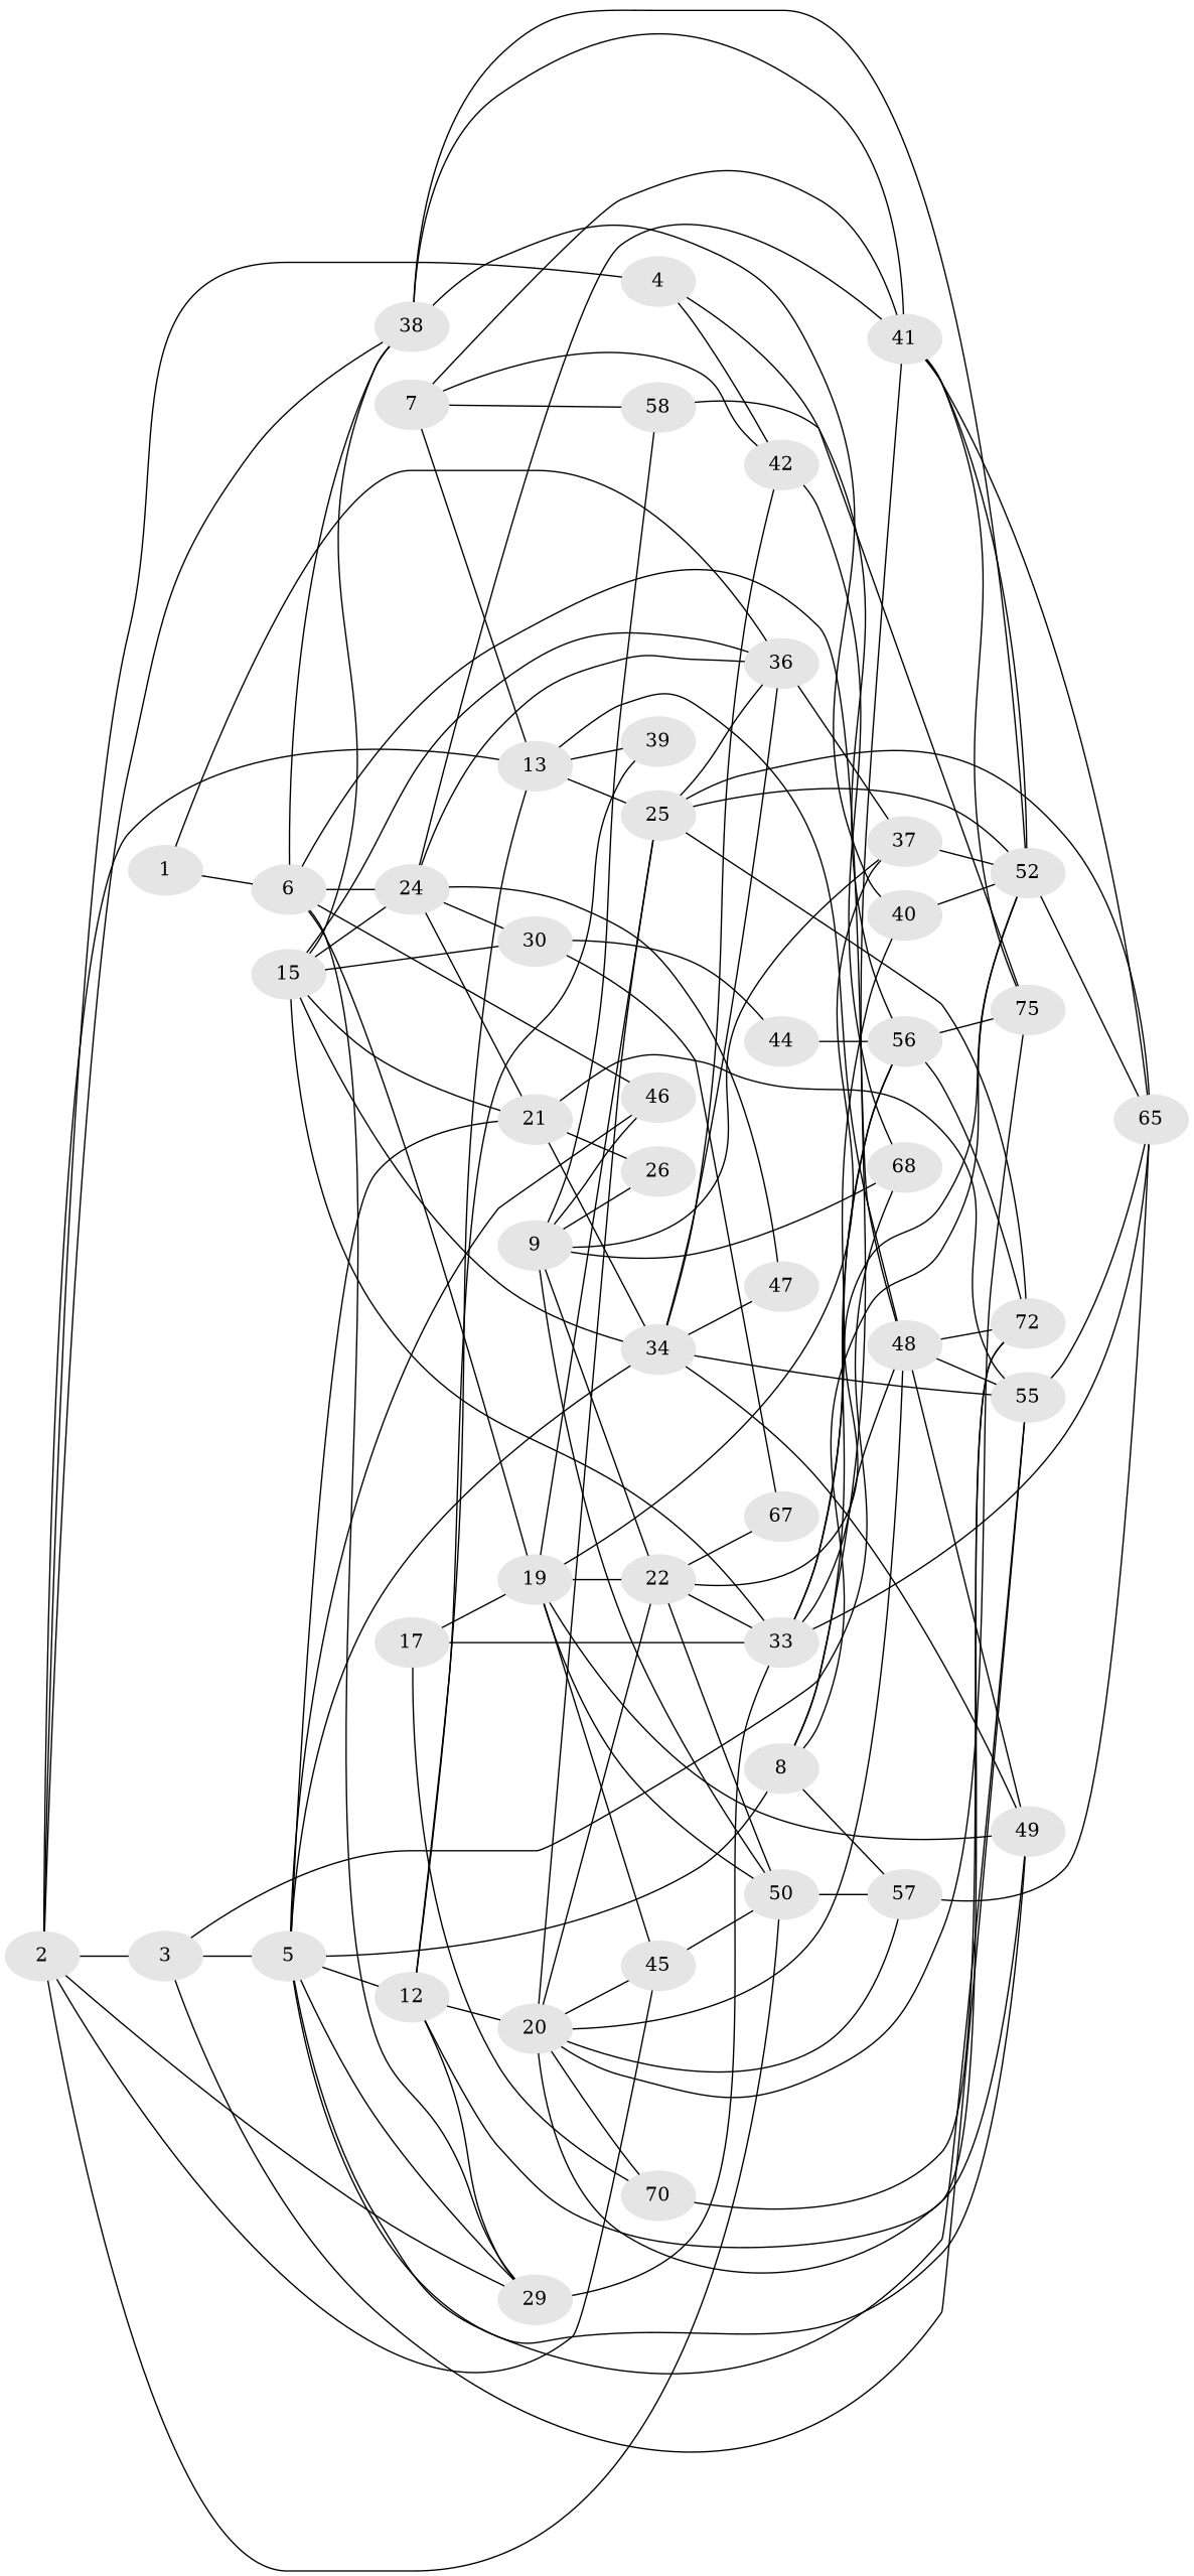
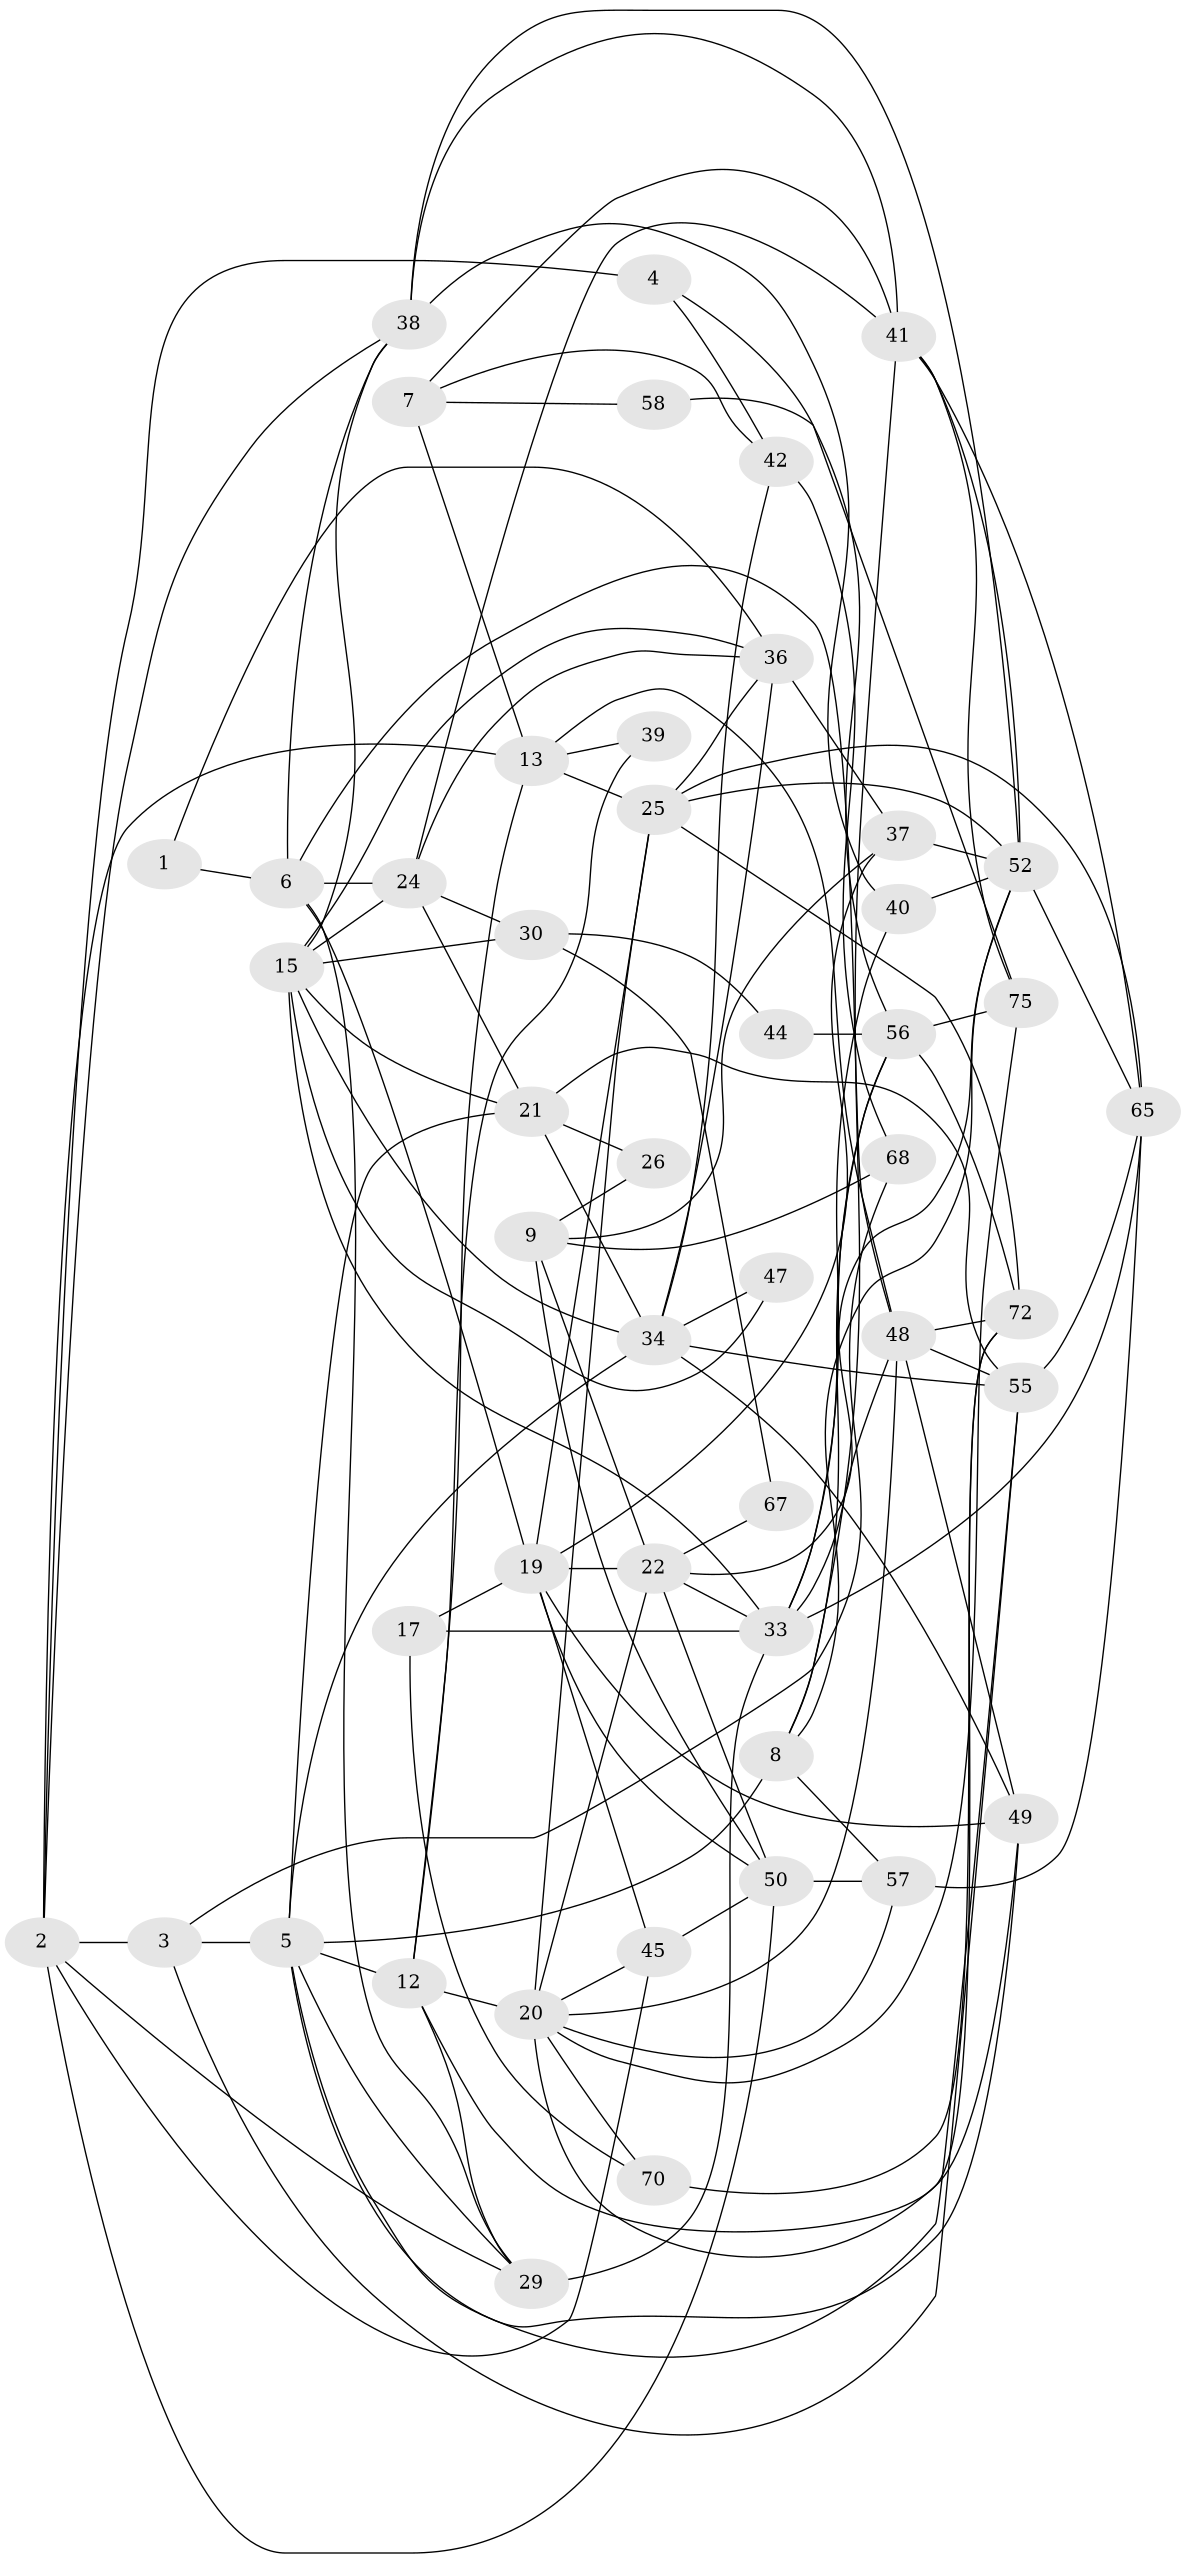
  graph {
    rankdir=LR
    node [color=gray90 style=filled]
    6 [super="+15"]
    29 [super="+74"]
    38 [super="+43"]
-   46
    n5 [label=24 super="+32"]
    19 [super="+24"]
    48 [super="+82"]
    1
    36 [super="+60"]
    37 [super="+53"]
    2 [super="+18"]
    3 [super="+64"]
    4
    13 [super="+23"]
    45 [super="+51"]
    50 [super="+62"]
    5 [super="+16"]
    55 [super="+73"]
    68
    42
    56 [super="+69"]
    39
    25 [super="+77"]
    33 [super="+76"]
    41 [super="+59"]
    52 [super="+61"]
    40
    57
    8 [super="+63"]
    12 [super="+28"]
    21 [super="+79"]
    34 [super="+71"]
    49 [super="+81"]
    65 [super="+78"]
    72
    75
    20 [super="+54"]
    26
    47
    30 [super="+66"]
    22 [super="+27"]
    7 [super="+80"]
    58
    9 [super="+31"]
    67
    n46 [label=15 super="+11"]
    44
    70
    17 [super="+35"]
    6 -- 29
    6 -- 38
-   6 -- 46
    6 -- n5
    6 -- 19
    6 -- 48
    29 -- 33
    38 -- 41
    38 -- 52
    38 -- 40
    n5 -- 36
    n5 -- 41
    n5 -- 21
-   n5 -- 47
+   n46 -- 47
    n5 -- 30
    19 -- 37
    19 -- 45
    19 -- 50
    19 -- 25
    19 -- 49
    19 -- 22
    48 -- 55
    48 -- 49
    48 -- 72
    1 -- 6
    1 -- 36
    36 -- 37 [weight=2]
    37 -- 52
    2 -- 29
    2 -- 38
    2 -- 3
    2 -- 4
    2 -- 13
    2 -- 45
    2 -- 50
    3 -- 5
    3 -- 55
    3 -- 68
    4 -- 42
    4 -- 56
    13 -- 48
    13 -- 39
    13 -- 25
    45 -- 50
    50 -- 57
    5 -- 29
-   5 -- 46
    5 -- 55
    5 -- 8
    5 -- 12
    5 -- 21
    5 -- 34
    5 -- 49
    55 -- 65
    42 -- 68
    56 -- 72
    56 -- 75
    25 -- 36
    25 -- 52
    25 -- 65
    25 -- 72
    33 -- 48
    33 -- 56
    33 -- 40
    33 -- 65
    41 -- 52
    41 -- 65
    41 -- 75
    52 -- 65
    40 -- 52
    57 -- 65
    8 -- 56
    8 -- 41
    8 -- 52
    8 -- 57
    12 -- 29
    12 -- 13
    12 -- 39
    12 -- 72
    12 -- 20
    21 -- 55
    21 -- 34
    21 -- 26
    34 -- 36
    34 -- 55
    34 -- 42
    34 -- 49
    34 -- 47
    20 -- 48
    20 -- 45
    20 -- 25
    20 -- 57
    20 -- 49
    20 -- 75
    20 -- 22
    20 -- 70
    30 -- 67
    30 -- 44
    22 -- 50
    22 -- 33
    22 -- 52
    22 -- 67
    7 -- 13
    7 -- 42
    7 -- 41
    7 -- 58
    58 -- 75
-   9 -- 46
    9 -- 37
    9 -- 50
    9 -- 68
    9 -- 26
    9 -- 22
-   9 -- 58
    n46 -- 38
    n46 -- n5
    n46 -- 36
    n46 -- 33
    n46 -- 21
    n46 -- 34
    n46 -- 30
    44 -- 56
    70 -- 72
    17 -- 19
    17 -- 33
    17 -- 70
  }
